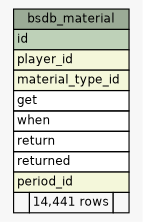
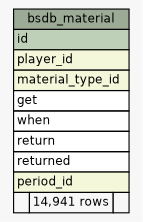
  digraph {
    bgcolor="#f7f7f7"
    fontname="DejaVu Sans"
    fontsize=11
    nodesep=0.18
    rankdir=RL
    ranksep=0.46
-   n1 [fontname="DejaVu Sans" fontsize=11 label=<     <TABLE BORDER="0" CELLBORDER="1" CELLSPACING="0" BGCOLOR="#ffffff">       <TR><TD COLSPAN="3" BGCOLOR="#9bab96" ALIGN="CENTER">bsdb_material</TD></TR>       <TR><TD PORT="id" COLSPAN="3" BGCOLOR="#bed1b8" ALIGN="LEFT">id</TD></TR>       <TR><TD PORT="player_id" COLSPAN="3" BGCOLOR="#f4f7da" ALIGN="LEFT">player_id</TD></TR>       <TR><TD PORT="material_type_id" COLSPAN="3" BGCOLOR="#f4f7da" ALIGN="LEFT">material_type_id</TD></TR>       <TR><TD PORT="get" COLSPAN="3" ALIGN="LEFT">get</TD></TR>       <TR><TD PORT="when" COLSPAN="3" ALIGN="LEFT">when</TD></TR>       <TR><TD PORT="return" COLSPAN="3" ALIGN="LEFT">return</TD></TR>       <TR><TD PORT="returned" COLSPAN="3" ALIGN="LEFT">returned</TD></TR>       <TR><TD PORT="period_id" COLSPAN="3" BGCOLOR="#f4f7da" ALIGN="LEFT">period_id</TD></TR>       <TR><TD ALIGN="LEFT" BGCOLOR="#f7f7f7">  </TD><TD ALIGN="RIGHT" BGCOLOR="#f7f7f7">14,441 rows</TD><TD ALIGN="RIGHT" BGCOLOR="#f7f7f7">  </TD></TR>     </TABLE>> shape=plaintext]
+   n1 [fontname="DejaVu Sans" fontsize=11 label=<     <TABLE BORDER="0" CELLBORDER="1" CELLSPACING="0" BGCOLOR="#ffffff">       <TR><TD COLSPAN="3" BGCOLOR="#9bab96" ALIGN="CENTER">bsdb_material</TD></TR>       <TR><TD PORT="id" COLSPAN="3" BGCOLOR="#bed1b8" ALIGN="LEFT">id</TD></TR>       <TR><TD PORT="player_id" COLSPAN="3" BGCOLOR="#f4f7da" ALIGN="LEFT">player_id</TD></TR>       <TR><TD PORT="material_type_id" COLSPAN="3" BGCOLOR="#f4f7da" ALIGN="LEFT">material_type_id</TD></TR>       <TR><TD PORT="get" COLSPAN="3" ALIGN="LEFT">get</TD></TR>       <TR><TD PORT="when" COLSPAN="3" ALIGN="LEFT">when</TD></TR>       <TR><TD PORT="return" COLSPAN="3" ALIGN="LEFT">return</TD></TR>       <TR><TD PORT="returned" COLSPAN="3" ALIGN="LEFT">returned</TD></TR>       <TR><TD PORT="period_id" COLSPAN="3" BGCOLOR="#f4f7da" ALIGN="LEFT">period_id</TD></TR>       <TR><TD ALIGN="LEFT" BGCOLOR="#f7f7f7">  </TD><TD ALIGN="RIGHT" BGCOLOR="#f7f7f7">14,941 rows</TD><TD ALIGN="RIGHT" BGCOLOR="#f7f7f7">  </TD></TR>     </TABLE>> shape=plaintext]
  }
